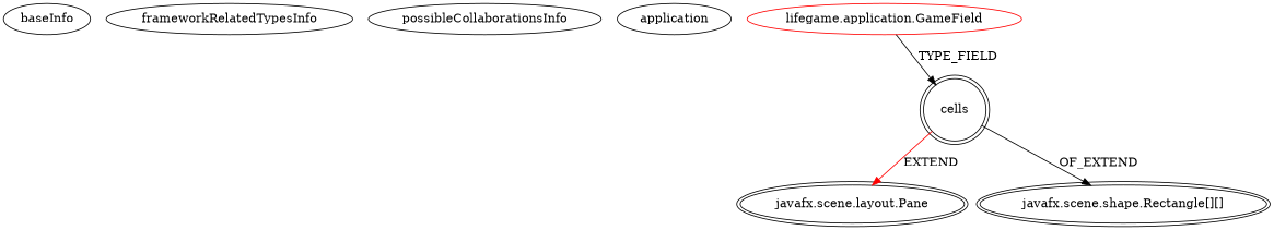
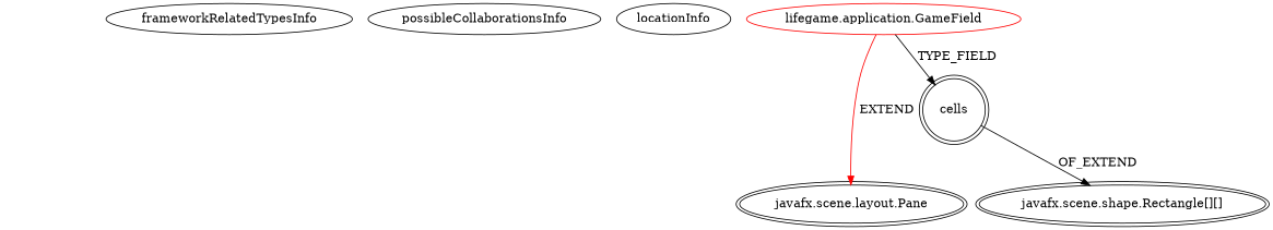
  digraph {
-   baseInfo [category=extension_graph graphId=3442 isAnonymous=false possibleRelation=false]
    frameworkRelatedTypesInfo [0="javafx.scene.layout.Pane"]
    possibleCollaborationsInfo
-   locationInfo [contextSignature=GameField filePath="/kenyjm-LifeGame/LifeGame-master/LifeGame/src/lifegame/application/GameField.java" graphId=3442 projectName="kenyjm-LifeGame" label=application]
+   locationInfo [contextSignature=GameField filePath="/kenyjm-LifeGame/LifeGame-master/LifeGame/src/lifegame/application/GameField.java" graphId=3442 projectName="kenyjm-LifeGame"]
    n5 [color=red isFrameworkType=false label="lifegame.application.GameField" vertexType=ROOT_CLIENT_CLASS_DECLARATION]
    n6 [isFrameworkType=true label="javafx.scene.layout.Pane" peripheries=2 vertexType=FRAMEWORK_CLASS_TYPE]
    n7 [isFrameworkType=true label=cells peripheries=2 shape=circle vertexType=FIELD_DECLARATION]
    n8 [isFrameworkType=true label="javafx.scene.shape.Rectangle[][]" peripheries=2 vertexType=FRAMEWORK_CLASS_TYPE]
-   n7 -> n6 [color=red label=EXTEND]
+   n5 -> n6 [color=red label=EXTEND]
    n5 -> n7 [label=TYPE_FIELD]
    n7 -> n8 [label=OF_EXTEND]
  }
